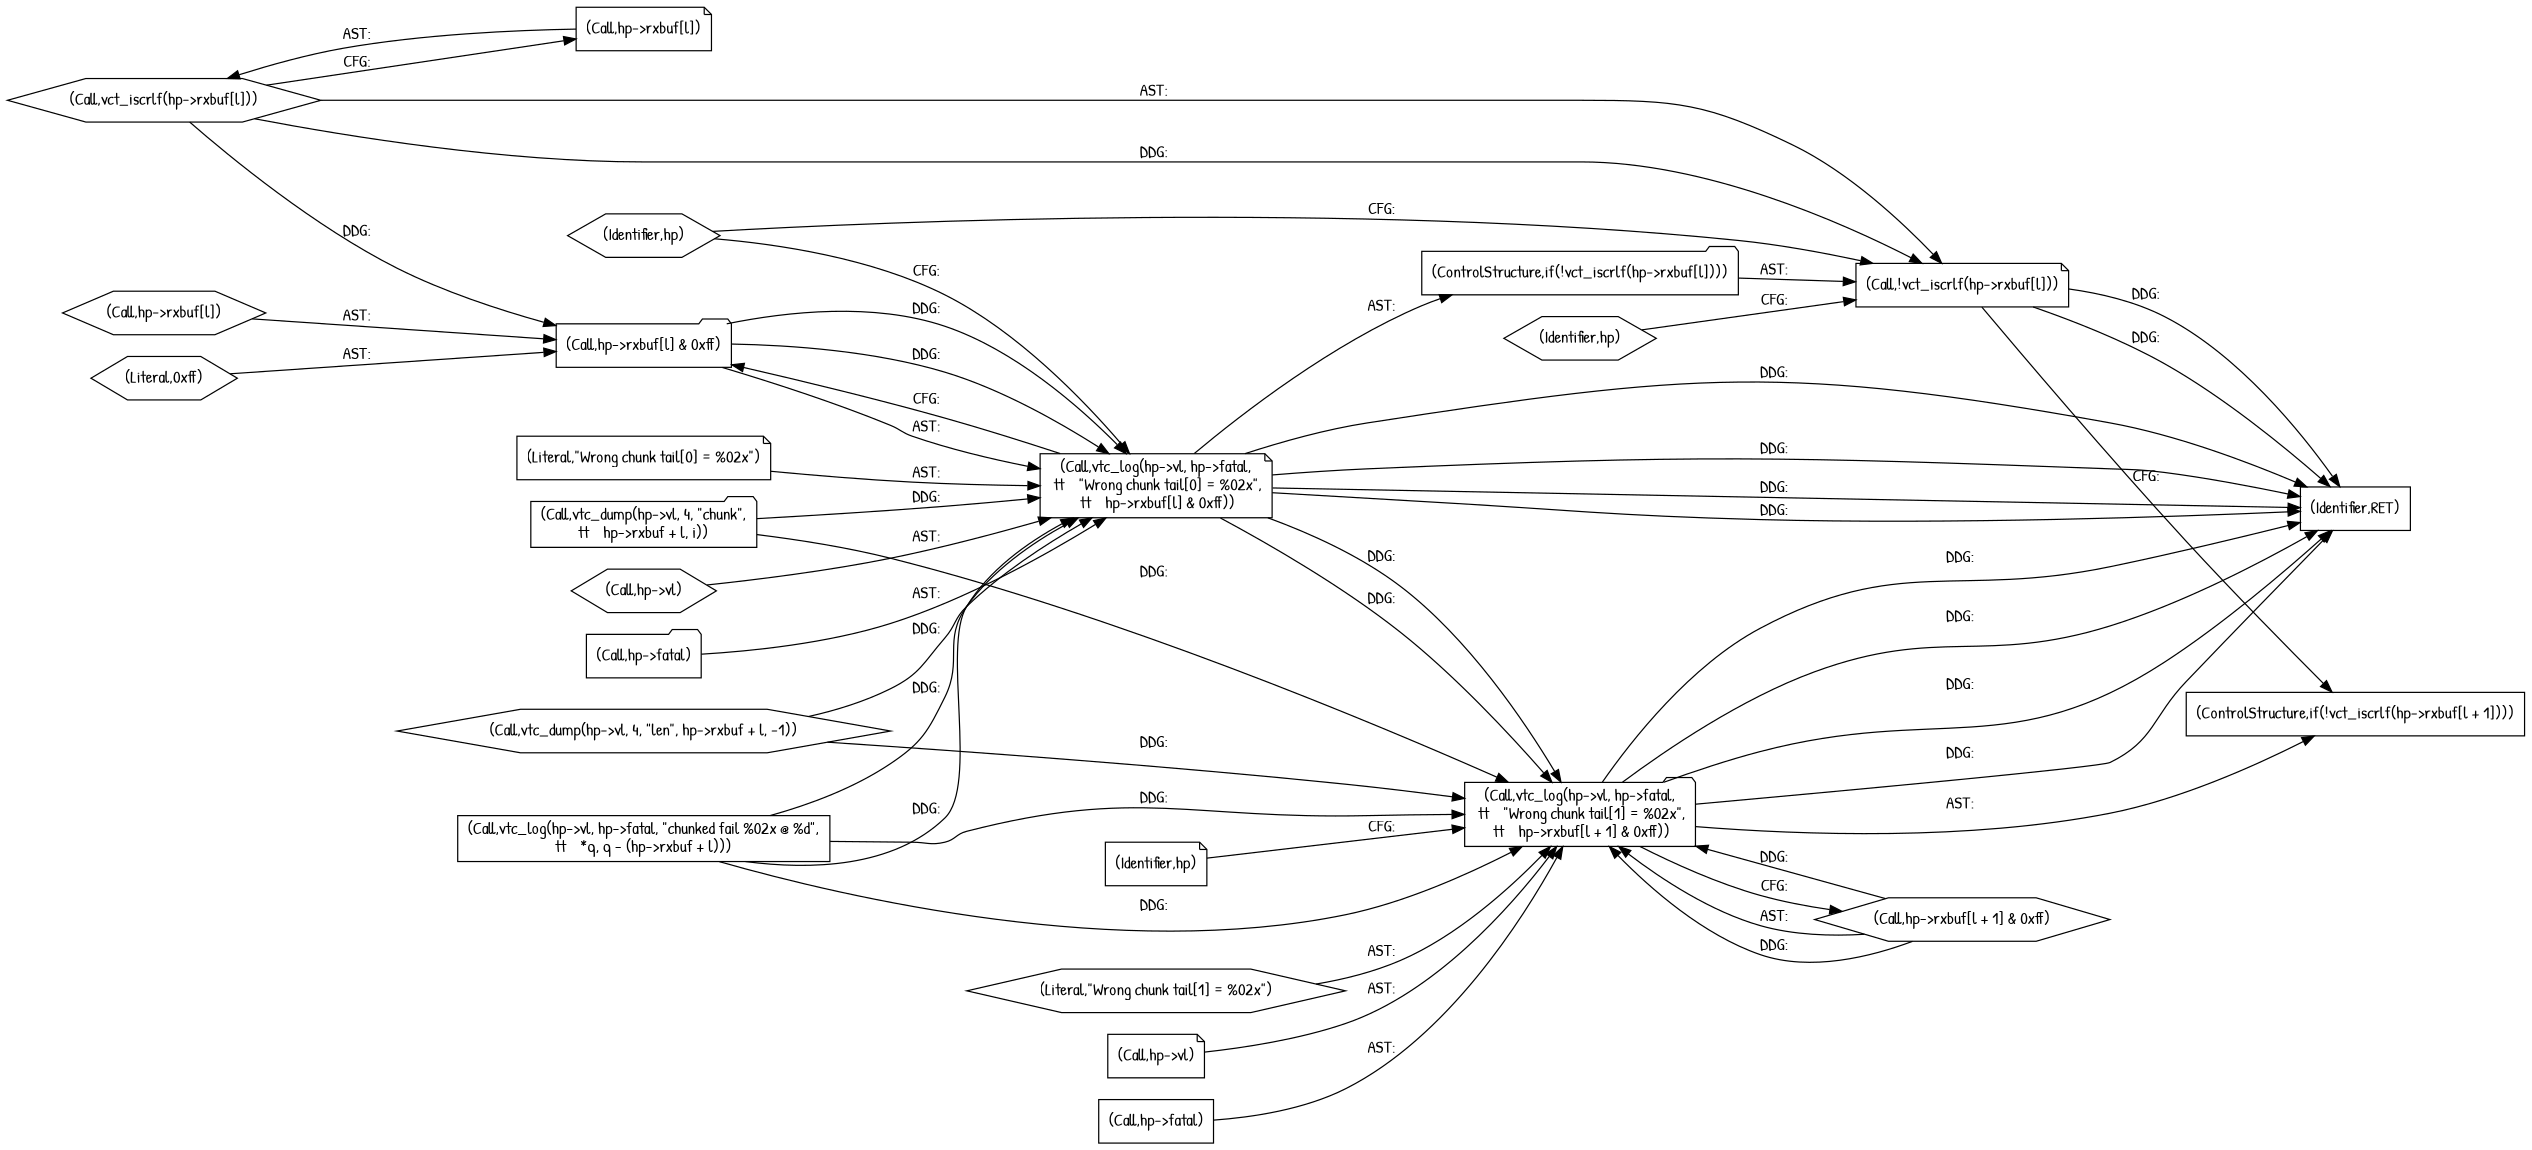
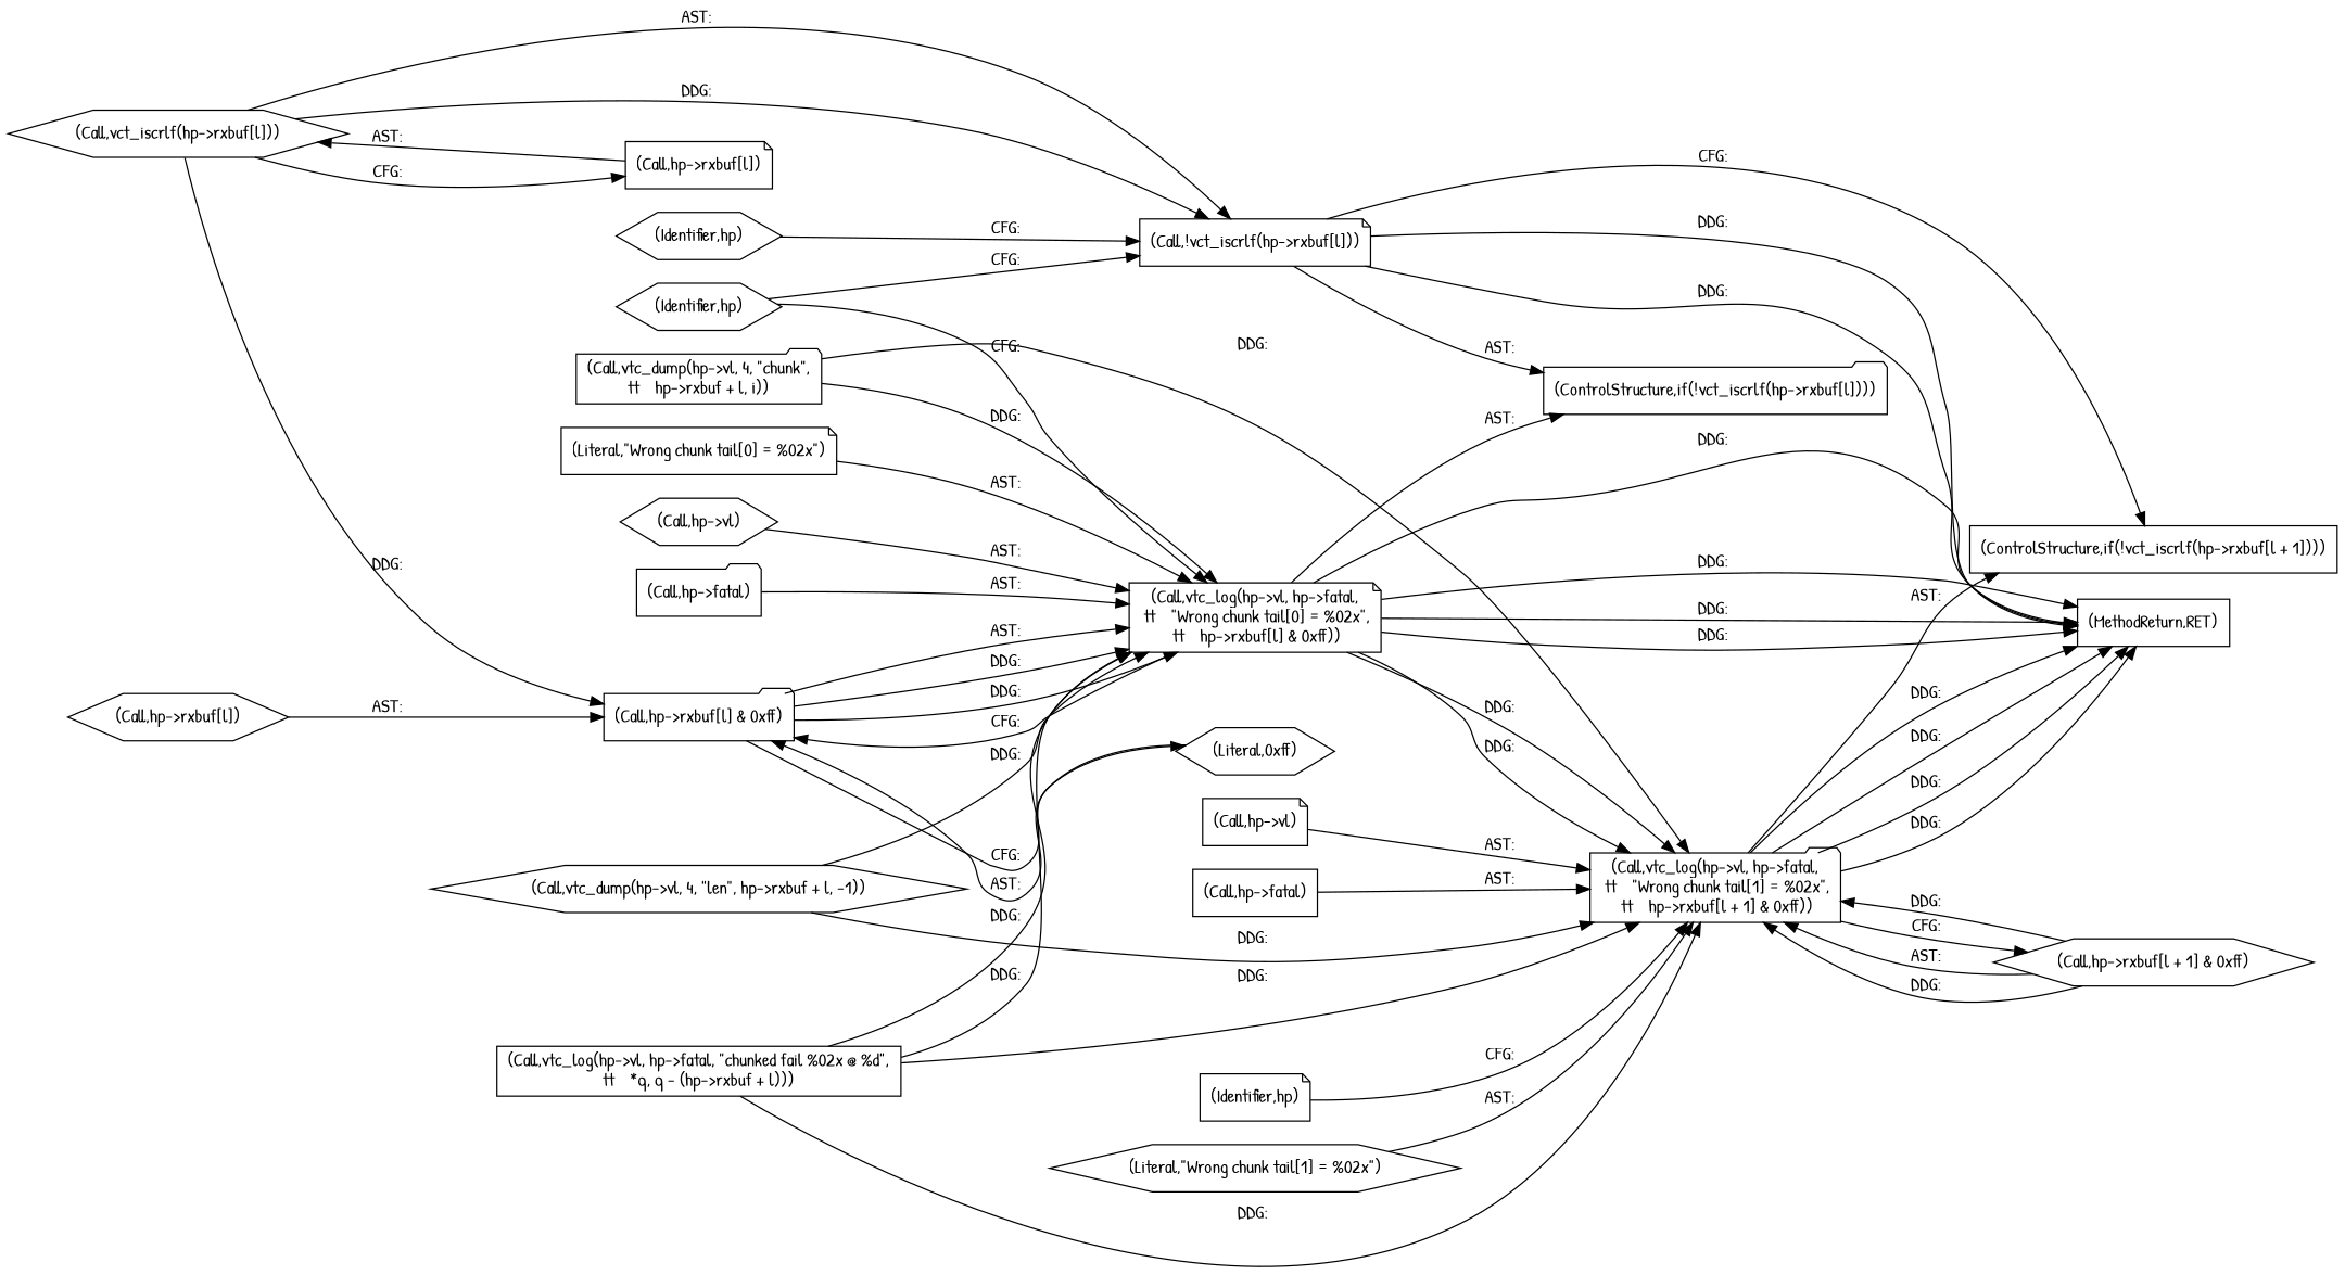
  digraph {
    fontname="Patrick Hand"
    rankdir=LR
    node [fontname="Patrick Hand" shape=hexagon]
    edge [fontname="Patrick Hand"]
    n1 [label="(Call,vct_iscrlf(hp->rxbuf[l]))"]
    n2 [label="(Call,!vct_iscrlf(hp->rxbuf[l]))" shape=note]
    n3 [label="(Call,hp->rxbuf[l] & 0xff)" shape=folder]
    n4 [label="(Call,hp->rxbuf[l])" shape=note]
-   n5 [label="(Identifier,RET)" shape=box]
+   n5 [label="(MethodReturn,RET)" shape=box]
    n6 [label="(ControlStructure,if(!vct_iscrlf(hp->rxbuf[l])))" shape=folder]
    n7 [label="(ControlStructure,if(!vct_iscrlf(hp->rxbuf[l + 1])))" shape=box]
    n8 [label="(Call,vtc_log(hp->vl, hp->fatal,\n \t\t    \"Wrong chunk tail[0] = %02x\",\n \t\t    hp->rxbuf[l] & 0xff))" shape=note]
    n9 [label="(Literal,0xff)"]
    n10 [label="(Call,vtc_log(hp->vl, hp->fatal,\n \t\t    \"Wrong chunk tail[1] = %02x\",\n \t\t    hp->rxbuf[l + 1] & 0xff))" shape=folder]
    n11 [label="(Call,hp->rxbuf[l + 1] & 0xff)"]
    n12 [label="(Call,vtc_dump(hp->vl, 4, \"chunk\",\n\t\t    hp->rxbuf + l, i))" shape=folder]
    n13 [label="(Call,hp->rxbuf[l])"]
    n14 [label="(Identifier,hp)"]
    n15 [label="(Call,vtc_dump(hp->vl, 4, \"len\", hp->rxbuf + l, -1))"]
    n16 [label="(Literal,\"Wrong chunk tail[0] = %02x\")" shape=note]
    n17 [label="(Call,hp->vl)"]
    n18 [label="(Identifier,hp)" shape=note]
    n19 [label="(Call,hp->fatal)" shape=folder]
    n20 [label="(Call,vtc_log(hp->vl, hp->fatal, \"chunked fail %02x @ %d\",\n\t\t    *q, q - (hp->rxbuf + l)))" shape=box]
    n21 [label="(Call,hp->vl)" shape=note]
    n22 [label="(Call,hp->fatal)" shape=box]
    n23 [label="(Identifier,hp)"]
    n24 [label="(Literal,\"Wrong chunk tail[1] = %02x\")"]
    n1 -> n2 [label="AST: "]
    n1 -> n2 [label="DDG: "]
    n1 -> n3 [label="DDG: "]
    n1 -> n4 [label="CFG: "]
    n2 -> n5 [label="DDG: "]
    n2 -> n5 [label="DDG: "]
-   n6 -> n2 [label="AST: "]
+   n2 -> n6 [label="AST: "]
    n2 -> n7 [label="CFG: "]
    n3 -> n8 [label="AST: "]
    n3 -> n8 [label="DDG: "]
    n3 -> n8 [label="DDG: "]
+   n3 -> n9 [label="CFG: "]
    n4 -> n1 [label="AST: "]
    n8 -> n3 [label="CFG: "]
    n8 -> n5 [label="DDG: "]
    n8 -> n5 [label="DDG: "]
    n8 -> n5 [label="DDG: "]
    n8 -> n5 [label="DDG: "]
    n8 -> n6 [label="AST: "]
    n8 -> n10 [label="DDG: "]
    n8 -> n10 [label="DDG: "]
    n9 -> n3 [label="AST: "]
    n10 -> n5 [label="DDG: "]
    n10 -> n5 [label="DDG: "]
    n10 -> n5 [label="DDG: "]
    n10 -> n5 [label="DDG: "]
    n10 -> n7 [label="AST: "]
    n10 -> n11 [label="CFG: "]
    n11 -> n10 [label="AST: "]
    n11 -> n10 [label="DDG: "]
    n11 -> n10 [label="DDG: "]
    n12 -> n8 [label="DDG: "]
    n12 -> n10 [label="DDG: "]
    n13 -> n3 [label="AST: "]
    n14 -> n2 [label="CFG: "]
    n15 -> n8 [label="DDG: "]
    n15 -> n10 [label="DDG: "]
    n16 -> n8 [label="AST: "]
    n17 -> n8 [label="AST: "]
    n18 -> n10 [label="CFG: "]
    n19 -> n8 [label="AST: "]
    n20 -> n8 [label="DDG: "]
    n20 -> n8 [label="DDG: "]
    n20 -> n10 [label="DDG: "]
    n20 -> n10 [label="DDG: "]
    n21 -> n10 [label="AST: "]
    n22 -> n10 [label="AST: "]
    n23 -> n2 [label="CFG: "]
    n23 -> n8 [label="CFG: "]
    n24 -> n10 [label="AST: "]
  }
